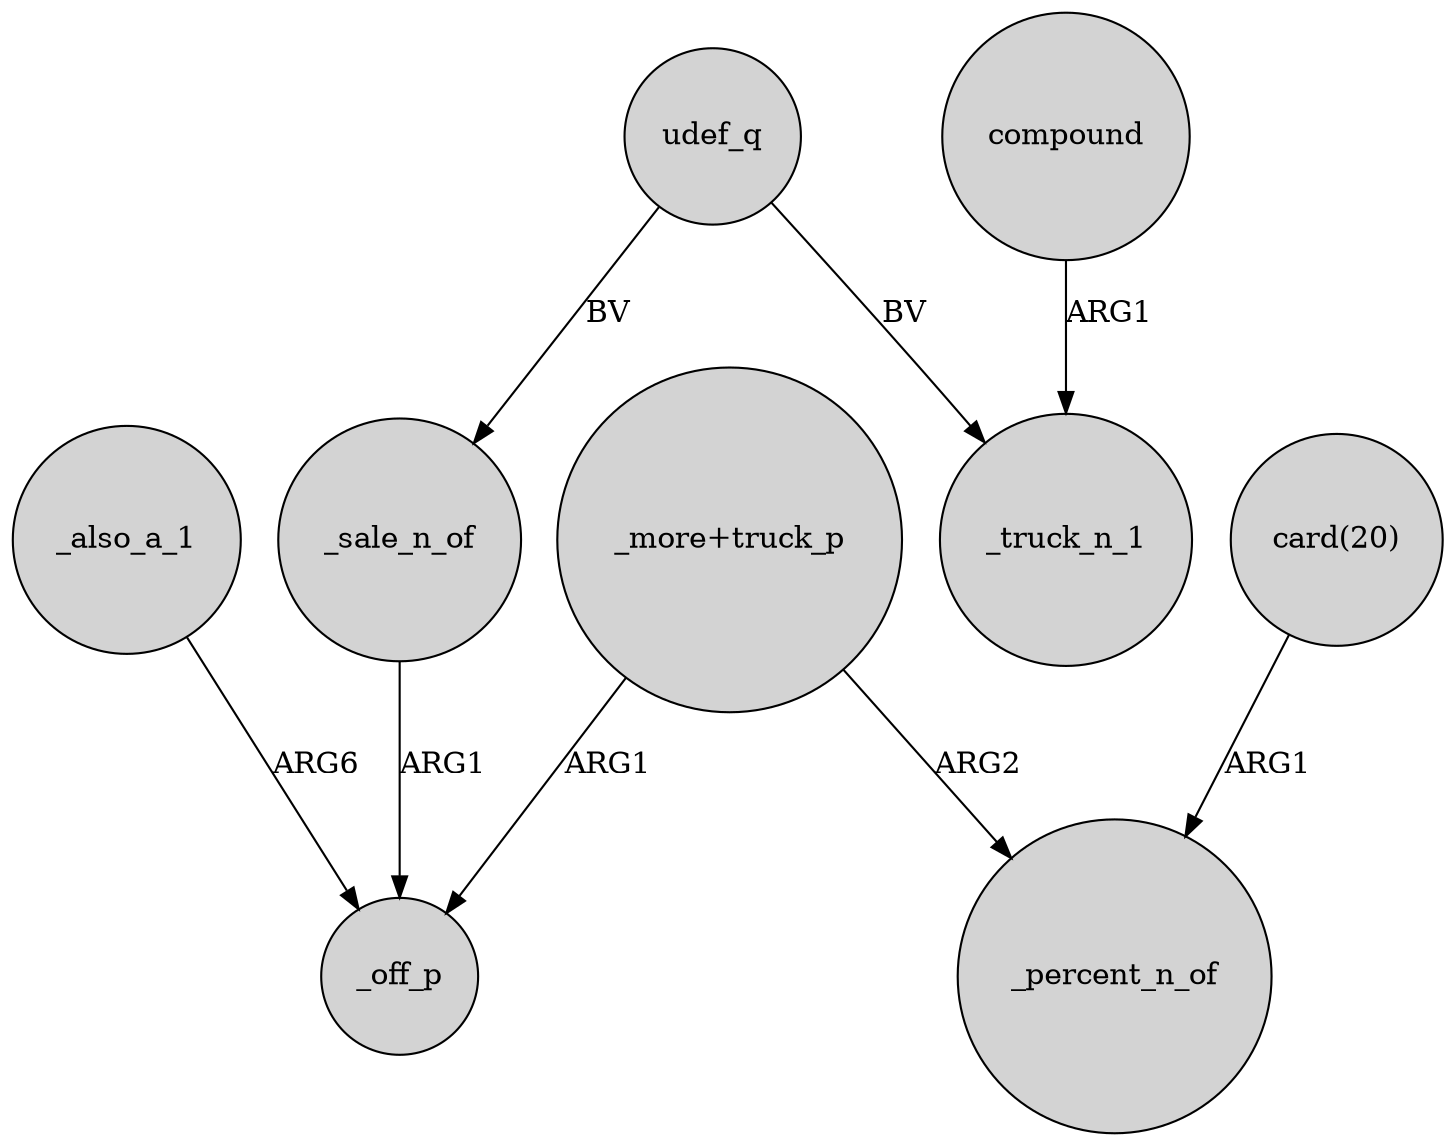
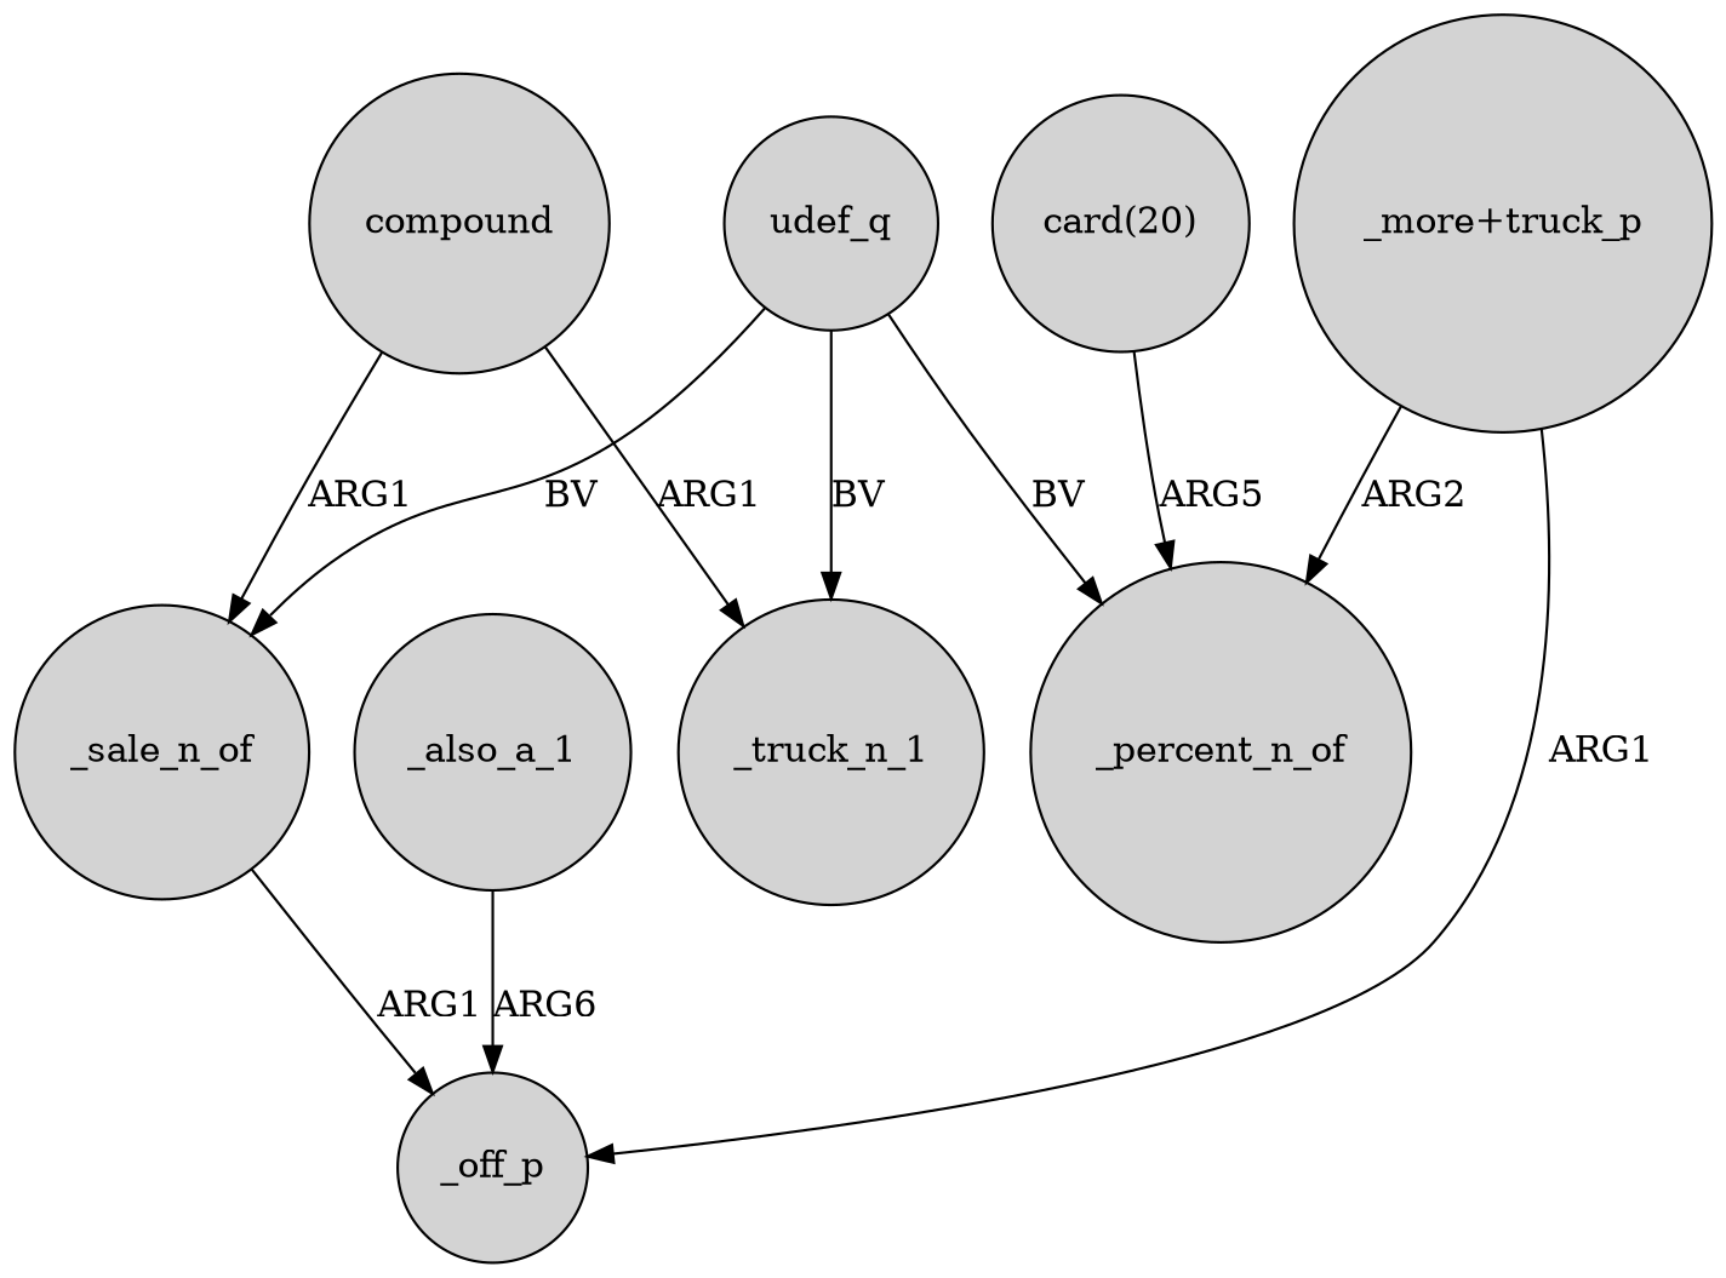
  digraph {
    node [shape=circle style=filled]
    _sale_n_of
    _off_p
    udef_q
    _truck_n_1
    _percent_n_of
    _also_a_1
    n7 [label="_more+truck_p"]
    compound
    "card(20)"
    _sale_n_of -> _off_p [label=ARG1]
    udef_q -> _sale_n_of [label=BV]
    udef_q -> _truck_n_1 [label=BV]
+   udef_q -> _percent_n_of [label=BV]
    _also_a_1 -> _off_p [label=ARG6]
    n7 -> _off_p [label=ARG1]
    n7 -> _percent_n_of [label=ARG2]
+   compound -> _sale_n_of [label=ARG1]
    compound -> _truck_n_1 [label=ARG1]
-   "card(20)" -> _percent_n_of [label=ARG1]
+   "card(20)" -> _percent_n_of [label=ARG5]
  }
